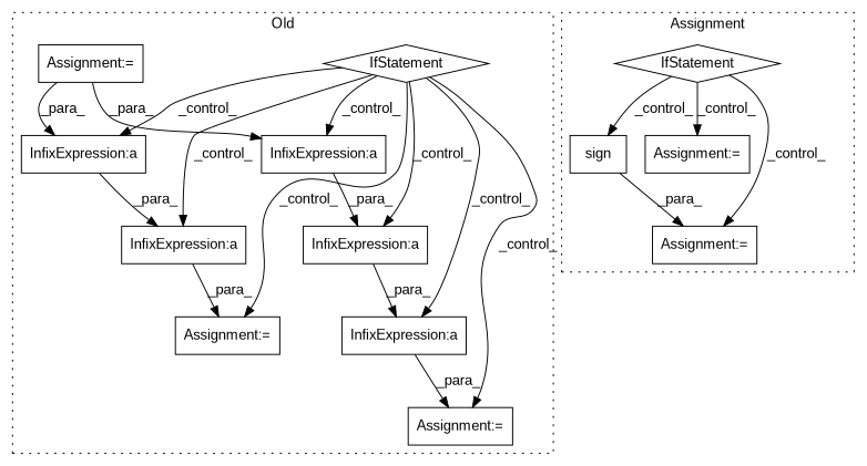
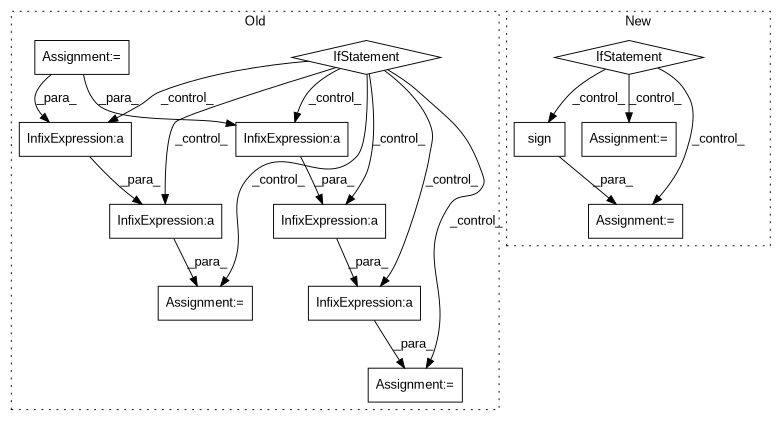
  digraph {
    fontname="Liberation Sans"
    node [a=7 l=1 shape=box fontname="Liberation Sans"]
    edge [fontname="Liberation Sans"]
    n1 [a=25 l="4,2" label=IfStatement s="6924,6939" shape=diamond]
    n2 [label="Assignment:=" s=6953]
    n3 [label="Assignment:=" s=7106]
    n4 [a=27 l=3 label="InfixExpression:a" s=6958]
    n5 [a=27 l=3 label="InfixExpression:a" s=7126]
    n6 [a=27 l=3 label="InfixExpression:a" s=7111]
    n7 [a=27 l=3 label="InfixExpression:a" s=6974]
    n8 [a=27 l=3 label="InfixExpression:a" s=6989]
    n9 [label="Assignment:=" s=6742]
    n10 [a=32 l="5,1" label=sign s="6971,6992"]
    n11 [a=25 l="4,2" label=IfStatement s="6930,6945" shape=diamond]
    n12 [label="Assignment:=" s=7038]
    n13 [label="Assignment:=" s=6969]
    subgraph cluster_1 {
      label=Old
      style=dotted
      n1
      n2
      n3
      n4
      n5
      n6
      n7
      n8
      n9
    }
    subgraph cluster_2 {
-     label=Assignment
+     label=New
      style=dotted
      n10
      n11
      n12
      n13
    }
    n1 -> n2 [label=_control_]
    n1 -> n3 [label=_control_]
    n1 -> n4 [label=_control_]
    n1 -> n5 [label=_control_]
    n1 -> n6 [label=_control_]
    n1 -> n7 [label=_control_]
    n1 -> n8 [label=_control_]
    n4 -> n2 [label=_para_]
    n5 -> n6 [label=_para_]
    n6 -> n3 [label=_para_]
    n7 -> n8 [label=_para_]
    n8 -> n4 [label=_para_]
    n9 -> n5 [label=_para_]
    n9 -> n7 [label=_para_]
    n10 -> n13 [label=_para_]
    n11 -> n10 [label=_control_]
    n11 -> n12 [label=_control_]
    n11 -> n13 [label=_control_]
  }
